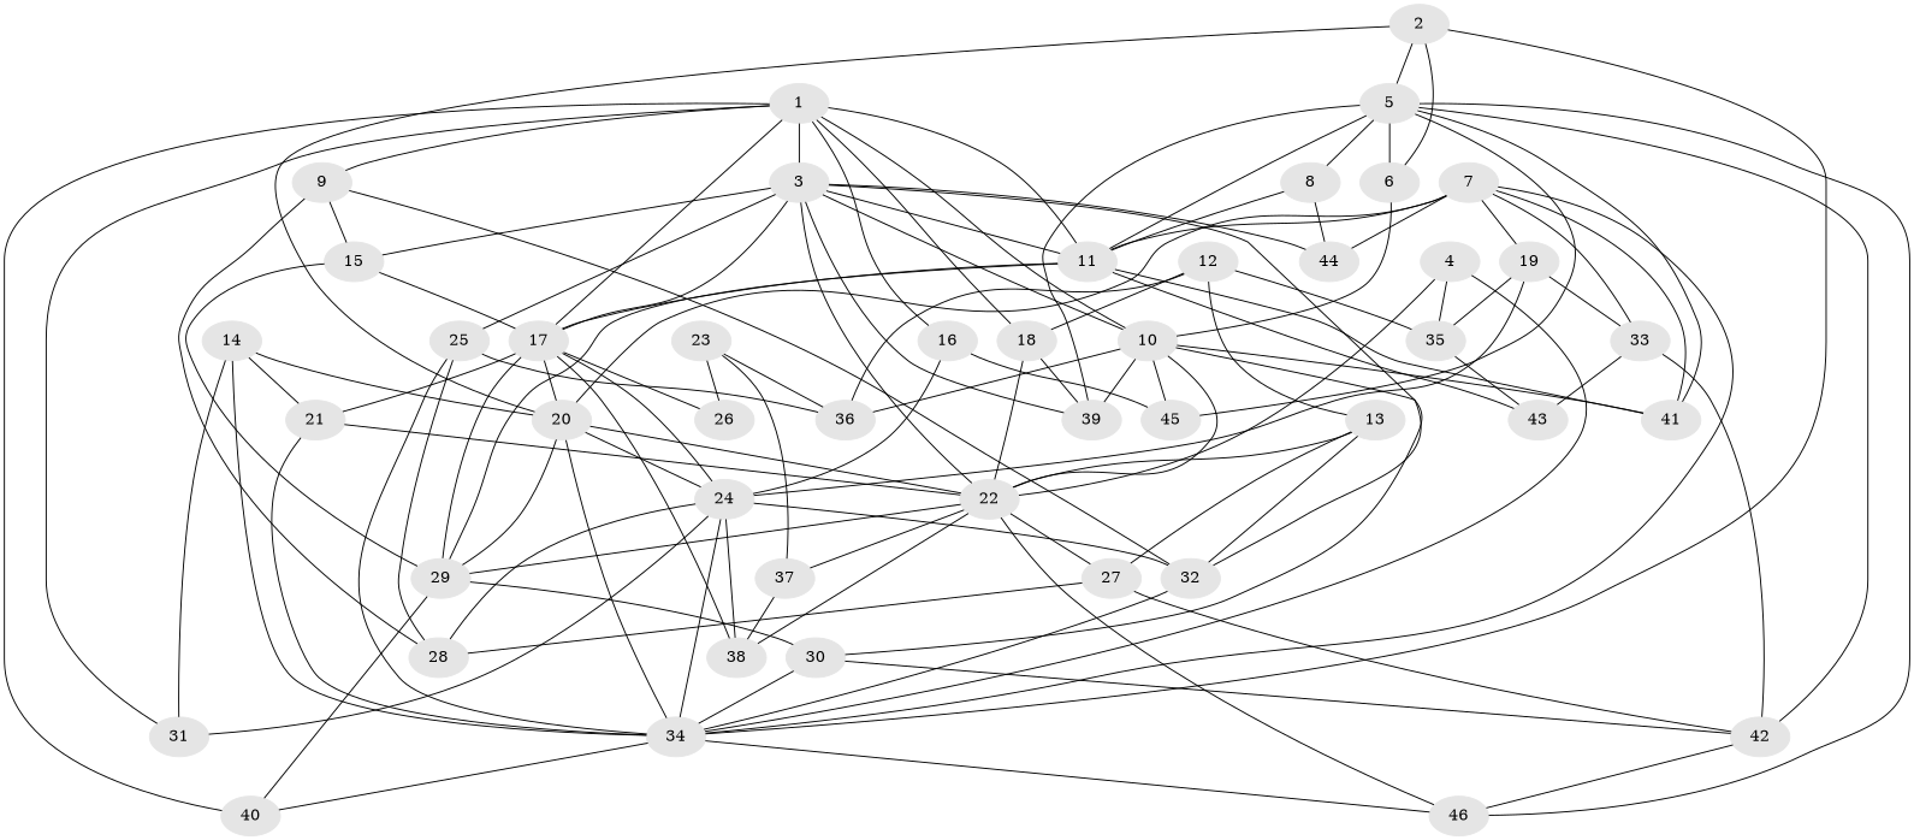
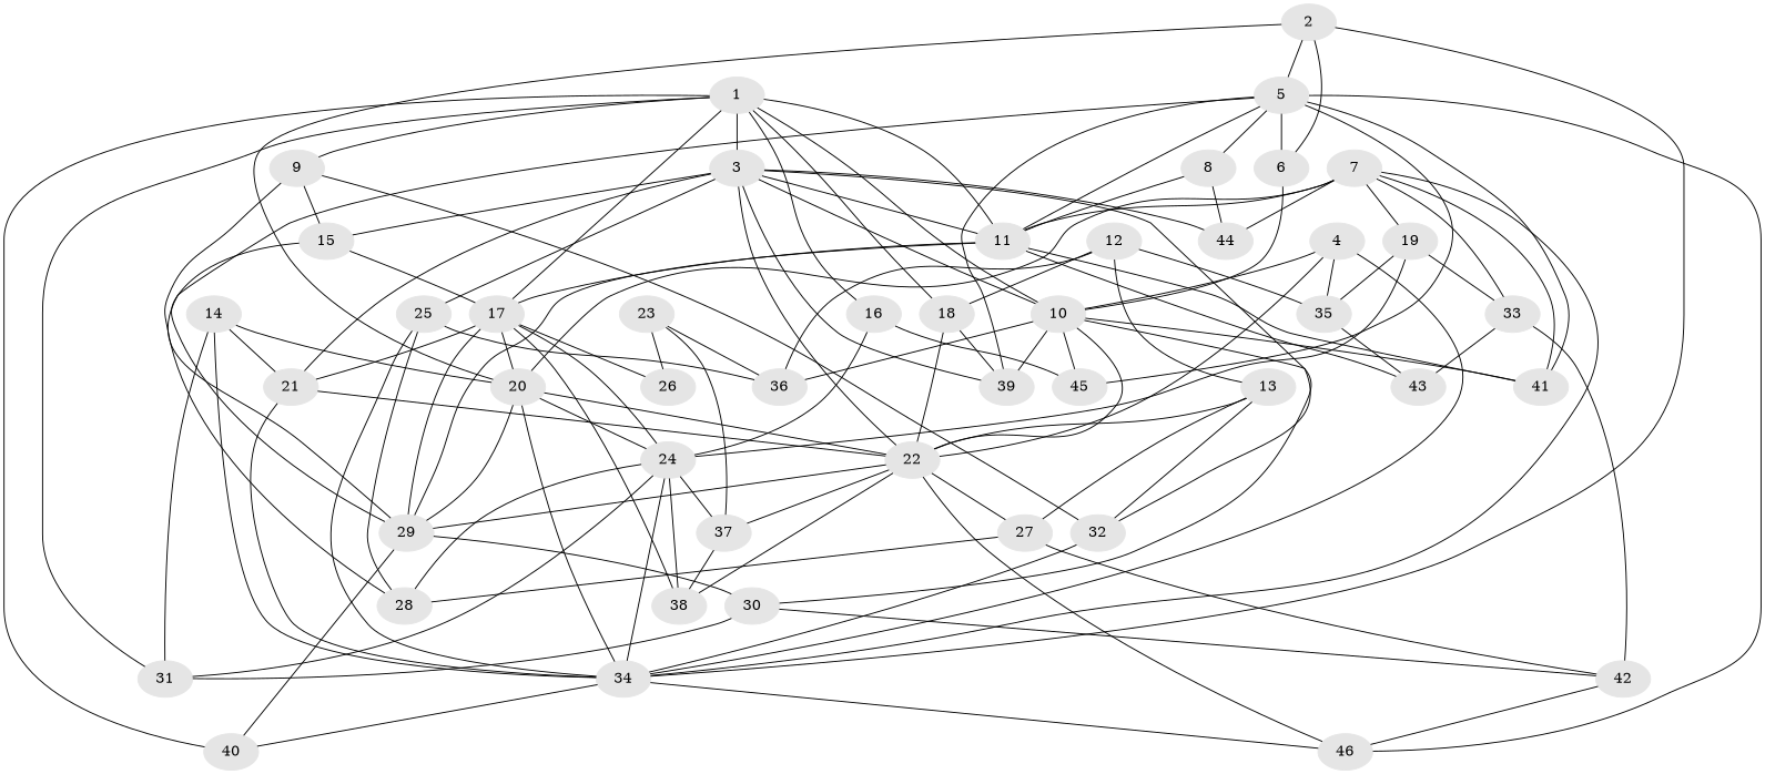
  graph {
    node [color=gray90 style=filled]
    edge [weight=1.0]
    1
    3
    9
    10
    11
    16
    17
    18
    31
    40
    15
    22
    25
    32
    39
    44
    28
    41
    45
    30
    36
    29
    43
    24
    20
    21
    26
    38
    2
    5
    6
    34
    8
    46
    27
    37
    4
    35
    7
    19
    33
    42
    12
    13
    14
    23
    1 -- 3 [weight=2.0]
    1 -- 9
    1 -- 10
    1 -- 11
    1 -- 16
    1 -- 17
    1 -- 18
    1 -- 31
    1 -- 40
    3 -- 10
    3 -- 11
-   3 -- 17
+   3 -- 21
    3 -- 15
    3 -- 22
    3 -- 25
    3 -- 32
    3 -- 39
    3 -- 44 [weight=2.0]
    9 -- 15
    9 -- 32
    9 -- 28
    10 -- 22
    10 -- 39
    10 -- 41
    10 -- 45
    10 -- 30
    10 -- 36
    11 -- 17
    11 -- 41
    11 -- 29
    11 -- 43
    16 -- 45
    16 -- 24 [weight=2.0]
    17 -- 29 [weight=2.0]
    17 -- 24
    17 -- 20 [weight=2.0]
    17 -- 21
    17 -- 26
    17 -- 38
    18 -- 22
    18 -- 39
    15 -- 17
    15 -- 29
    22 -- 29
    22 -- 38
    22 -- 46
    22 -- 27
    22 -- 37
    25 -- 28
    25 -- 36
    25 -- 34
    32 -- 34
-   30 -- 34
+   30 -- 31
    30 -- 42
    29 -- 40 [weight=2.0]
    29 -- 30
    24 -- 31
    24 -- 28
    24 -- 38
    24 -- 34
-   24 -- 32
+   24 -- 37
    20 -- 22
    20 -- 29
    20 -- 24
    20 -- 34 [weight=2.0]
    21 -- 22
    21 -- 34
    2 -- 20
    2 -- 5
    2 -- 6
    2 -- 34
    5 -- 11
    5 -- 39
    5 -- 41
    5 -- 45 [weight=2.0]
-   5 -- 42
+   5 -- 29
    5 -- 6 [weight=2.0]
    5 -- 8 [weight=2.0]
    5 -- 46
    6 -- 10
    34 -- 40
    34 -- 46
    8 -- 11
    8 -- 44
    27 -- 28
    27 -- 42
    37 -- 38
+   4 -- 10
    4 -- 22
    4 -- 34
    4 -- 35
    35 -- 43
    7 -- 11 [weight=4.0]
    7 -- 44
    7 -- 41
    7 -- 20
    7 -- 34
    7 -- 19
    7 -- 33
    19 -- 24
    19 -- 35
    19 -- 33
    33 -- 43
    33 -- 42
    42 -- 46
    12 -- 18
    12 -- 36
    12 -- 35
    12 -- 13
    13 -- 22
    13 -- 32
    13 -- 27
    14 -- 31
    14 -- 20
    14 -- 21
    14 -- 34
    23 -- 36
    23 -- 26
    23 -- 37
  }
